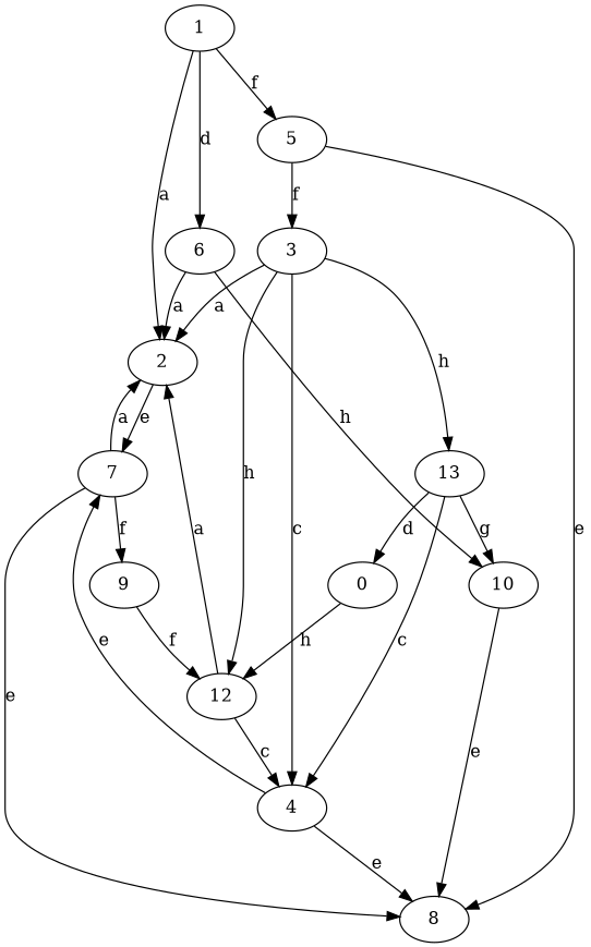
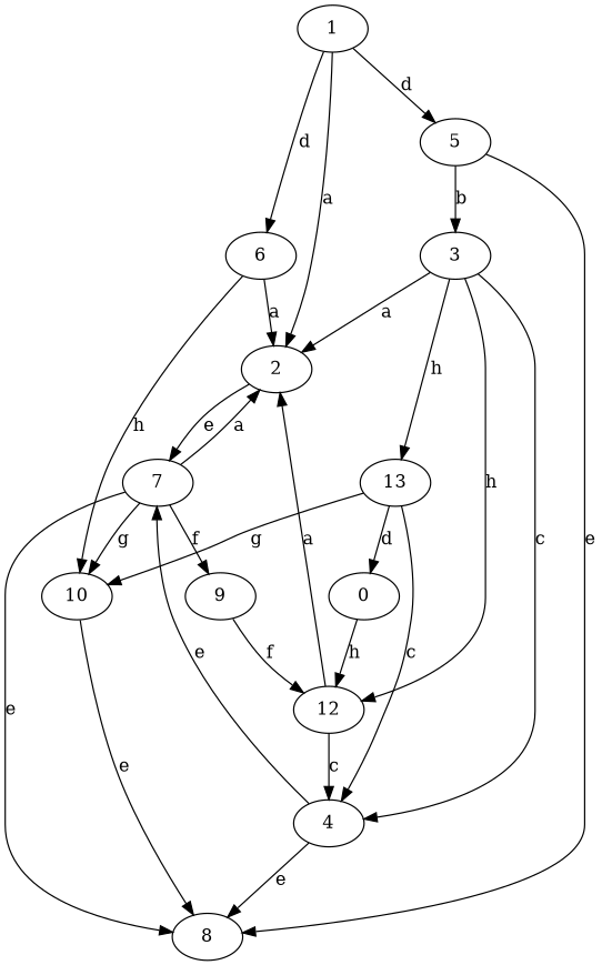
  strict digraph {
    1
    2
    5
    6
    7
    3
    8
    10
    9
    4
    12
    13
    0
    1 -> 2 [label=a]
-   1 -> 5 [label=f]
+   1 -> 5 [label=d]
    1 -> 6 [label=d]
    2 -> 7 [label=e]
-   5 -> 3 [label=f]
+   5 -> 3 [label=b]
    5 -> 8 [label=e]
    6 -> 2 [label=a]
    6 -> 10 [label=h]
    7 -> 2 [label=a]
    7 -> 8 [label=e]
+   7 -> 10 [label=g]
    7 -> 9 [label=f]
    3 -> 2 [label=a]
    3 -> 4 [label=c]
    3 -> 12 [label=h]
    3 -> 13 [label=h]
    10 -> 8 [label=e]
    9 -> 12 [label=f]
    4 -> 7 [label=e]
    4 -> 8 [label=e]
    12 -> 2 [label=a]
    12 -> 4 [label=c]
    13 -> 10 [label=g]
    13 -> 4 [label=c]
    13 -> 0 [label=d]
    0 -> 12 [label=h]
  }
